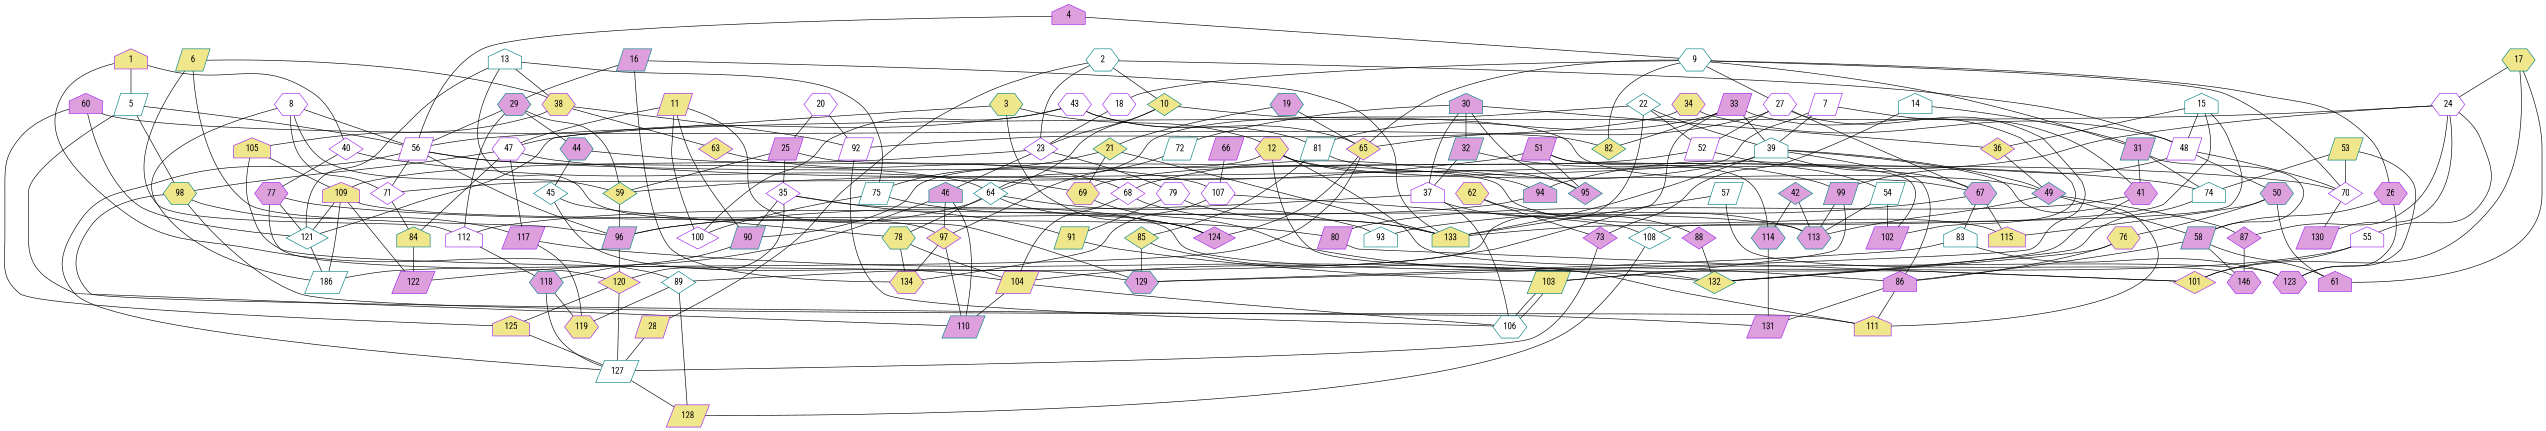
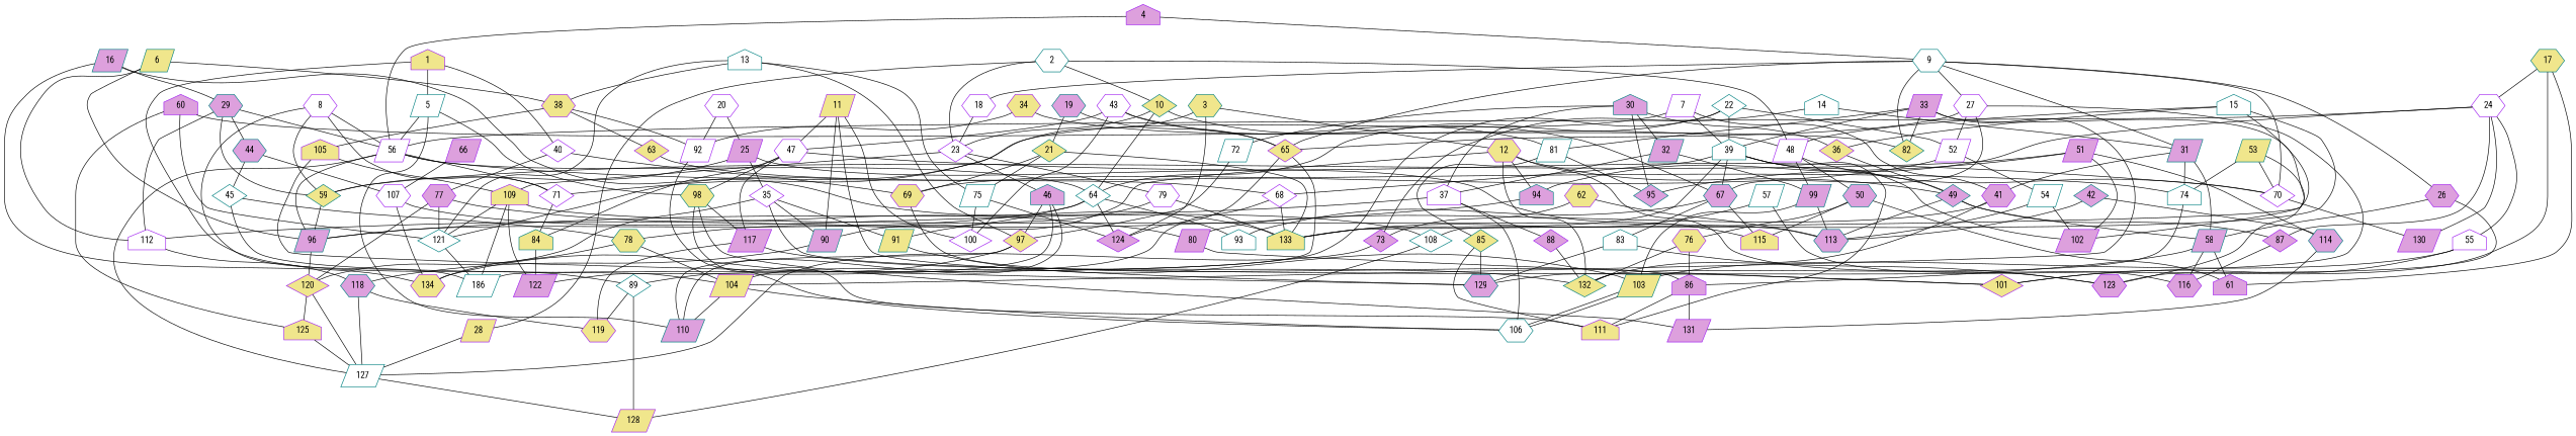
  graph {
    fontname="Roboto Condensed"
    node [color=purple fillcolor=white fontname="Roboto Condensed" shape=parallelogram style=filled]
    edge [fontname="Roboto Condensed"]
    1 [fillcolor=khaki shape=house]
    5 [color=teal]
    40 [shape=diamond]
    89 [color=teal shape=diamond]
    56
    98 [color=teal fillcolor=khaki shape=hexagon]
    110 [color=teal fillcolor=plum]
    69 [fillcolor=khaki shape=hexagon]
    77 [fillcolor=plum shape=hexagon]
    119 [fillcolor=khaki shape=hexagon]
    128 [fillcolor=khaki]
    2 [color=teal shape=hexagon]
    10 [color=teal fillcolor=khaki shape=diamond]
    23 [shape=diamond]
    28 [fillcolor=khaki]
    48
    64 [color=teal shape=diamond]
    67 [color=teal fillcolor=plum shape=hexagon]
    46 [color=teal fillcolor=plum shape=house]
    79 [shape=hexagon]
    109 [fillcolor=khaki shape=house]
    127 [color=teal]
    70 [shape=diamond]
    99 [color=teal fillcolor=plum]
    50 [color=teal fillcolor=plum shape=hexagon]
    3 [color=teal fillcolor=khaki shape=hexagon]
    12 [fillcolor=khaki shape=hexagon]
    121 [color=teal shape=diamond]
    124 [fillcolor=plum shape=diamond]
    90 [color=teal fillcolor=plum]
    49 [color=teal fillcolor=plum shape=diamond]
    94 [color=teal fillcolor=plum shape=house]
    123 [fillcolor=plum shape=hexagon]
    132 [color=teal fillcolor=khaki shape=diamond]
    n35 [color=teal label=186]
    4 [fillcolor=plum shape=house]
    9 [color=teal shape=hexagon]
    18 [shape=hexagon]
    26 [fillcolor=plum shape=hexagon]
    27 [shape=hexagon]
    31 [color=teal fillcolor=plum]
    65 [fillcolor=khaki shape=diamond]
    82 [color=teal fillcolor=khaki shape=diamond]
    96 [color=teal fillcolor=plum]
    71 [shape=diamond]
    74 [color=teal shape=house]
    111 [fillcolor=khaki shape=house]
    117 [fillcolor=plum]
    131 [fillcolor=plum]
    6 [color=teal fillcolor=khaki]
    38 [fillcolor=khaki shape=hexagon]
    112 [shape=house]
    92
    63 [fillcolor=khaki shape=diamond]
    105 [fillcolor=khaki shape=house]
    120 [fillcolor=khaki shape=diamond]
    118 [color=teal fillcolor=plum shape=hexagon]
    39 [color=teal shape=house]
    7
    41 [fillcolor=plum shape=hexagon]
    133 [color=teal fillcolor=khaki shape=house]
    68 [shape=diamond]
    86 [fillcolor=plum shape=house]
    80 [fillcolor=plum]
    84 [color=teal fillcolor=khaki shape=house]
    8 [shape=hexagon]
    59 [color=teal fillcolor=khaki shape=diamond]
    58 [color=teal fillcolor=plum]
    129 [color=teal fillcolor=plum shape=hexagon]
    52
    130 [fillcolor=plum]
    78 [color=teal fillcolor=khaki shape=hexagon]
    93 [color=teal shape=house]
    115 [fillcolor=khaki shape=house]
    83 [color=teal shape=house]
    11 [fillcolor=khaki]
    47 [shape=hexagon]
    100 [shape=diamond]
    87 [fillcolor=plum shape=diamond]
    113 [color=teal fillcolor=plum shape=hexagon]
    13 [color=teal shape=house]
    75 [color=teal]
    97 [fillcolor=khaki shape=diamond]
    134 [fillcolor=khaki shape=hexagon]
    14 [color=teal shape=house]
    73 [fillcolor=plum shape=diamond]
    88 [fillcolor=plum shape=diamond]
    15 [color=teal shape=house]
    36 [fillcolor=khaki shape=diamond]
    108 [color=teal shape=diamond]
    16 [color=teal fillcolor=plum]
    29 [color=teal fillcolor=plum shape=hexagon]
    44 [color=teal fillcolor=plum shape=hexagon]
    17 [color=teal fillcolor=khaki shape=hexagon]
    24 [shape=hexagon]
    61 [fillcolor=plum shape=house]
    101 [fillcolor=khaki shape=diamond]
    55 [shape=house]
    19 [color=teal fillcolor=plum shape=hexagon]
    21 [color=teal fillcolor=khaki shape=diamond]
    20 [shape=hexagon]
    25 [fillcolor=plum]
    35 [shape=diamond]
    106 [color=teal shape=hexagon]
    22 [color=teal shape=diamond]
    54 [color=teal]
    122 [fillcolor=plum]
    91 [color=teal fillcolor=khaki]
    103 [color=teal fillcolor=khaki]
-   116 [fillcolor=plum shape=hexagon label=146]
+   116 [fillcolor=plum shape=hexagon]
    45 [color=teal shape=diamond]
    107 [shape=hexagon]
    30 [color=teal fillcolor=plum shape=house]
    32 [color=teal fillcolor=plum]
    37 [shape=house]
    72 [color=teal]
    95 [color=teal fillcolor=plum shape=diamond]
    33 [fillcolor=plum]
    81 [color=teal]
    102 [fillcolor=plum]
    104 [fillcolor=khaki]
    85 [color=teal fillcolor=khaki shape=diamond]
    34 [fillcolor=khaki shape=hexagon]
    125 [fillcolor=khaki shape=house]
    42 [color=teal fillcolor=plum shape=diamond]
    114 [color=teal fillcolor=plum shape=hexagon]
    43 [shape=hexagon]
    76 [fillcolor=khaki shape=hexagon]
    51 [fillcolor=plum]
    53 [color=teal fillcolor=khaki]
    57 [color=teal]
    60 [fillcolor=plum shape=house]
    62 [fillcolor=khaki shape=hexagon]
    66 [fillcolor=plum]
    1 -- 5
    1 -- 40
    1 -- 89
    5 -- 56
    5 -- 98
    5 -- 110
    40 -- 69
    40 -- 77
    89 -- 119
    89 -- 128
    56 -- 64
    56 -- 127
    56 -- 96
    56 -- 71
    56 -- 74
    98 -- 111
    98 -- 117
    98 -- 131
    69 -- 86
    77 -- 121
    77 -- 120
    77 -- 80
    2 -- 10
    2 -- 23
    2 -- 28
    2 -- 48
    10 -- 23
    10 -- 64
    10 -- 67
    23 -- 46
    23 -- 79
    23 -- 109
    28 -- 127
    48 -- 70
    48 -- 99
    48 -- 50
    64 -- 124
    64 -- 96
    64 -- 78
    64 -- 93
    67 -- 93
    67 -- 115
    67 -- 83
    46 -- 110
    46 -- 97
    46 -- 122
    79 -- 133
    79 -- 91
    109 -- 121
    109 -- n35
    109 -- 113
    109 -- 122
    127 -- 128
    70 -- 130
    99 -- 113
    99 -- 103
    50 -- 115
    50 -- 61
    50 -- 76
    3 -- 12
    3 -- 121
    3 -- 124
    12 -- 90
    12 -- 49
    12 -- 94
    12 -- 123
    12 -- 132
    121 -- n35
    90 -- 118
    49 -- 58
    49 -- 87
    49 -- 113
    94 -- 112
    4 -- 56
    4 -- 9
    9 -- 70
    9 -- 18
    9 -- 26
    9 -- 27
    9 -- 31
    9 -- 65
    9 -- 82
    18 -- 23
    26 -- 123
    26 -- 58
    27 -- 67
    27 -- 65
    27 -- 129
    27 -- 52
    31 -- 74
    31 -- 41
    31 -- 58
    65 -- 124
    65 -- n35
    96 -- 120
    71 -- 84
    74 -- 132
    117 -- 119
    117 -- 132
    6 -- 96
    6 -- 38
    6 -- 112
    38 -- 92
    38 -- 63
    38 -- 105
    112 -- 118
    92 -- 106
    63 -- 68
    105 -- 109
    105 -- 129
    120 -- 127
    120 -- 125
    118 -- 119
    118 -- 127
    39 -- 67
    39 -- 49
    39 -- 111
    39 -- 133
    39 -- 68
-   39 -- 86
+   39 -- 102
    7 -- 71
    7 -- 39
    7 -- 41
    41 -- 132
    41 -- 80
    68 -- 133
    68 -- 104
    86 -- 111
    86 -- 131
    80 -- 101
    84 -- 122
    8 -- 56
    8 -- n35
    8 -- 71
    8 -- 59
    59 -- 96
    58 -- 86
    58 -- 61
    58 -- 116
    52 -- 69
    52 -- 54
    78 -- 134
    78 -- 104
    83 -- 123
    83 -- 129
    11 -- 90
    11 -- 129
    11 -- 47
    11 -- 100
    47 -- 98
    47 -- 70
    47 -- 117
    47 -- 84
    87 -- 116
    13 -- 121
    13 -- 38
    13 -- 75
    13 -- 97
    75 -- 124
    75 -- 100
    97 -- 110
    97 -- 134
    14 -- 31
    14 -- 73
    73 -- 127
    88 -- 132
    15 -- 48
    15 -- 133
    15 -- 36
    15 -- 108
    36 -- 49
    108 -- 128
    16 -- 133
    16 -- 134
    16 -- 29
    29 -- 56
    29 -- 112
    29 -- 59
    29 -- 44
    44 -- 45
    44 -- 107
    17 -- 24
    17 -- 61
    17 -- 101
    24 -- 56
    24 -- 94
    24 -- 130
    24 -- 87
    24 -- 55
    55 -- 101
    55 -- 103
    19 -- 65
    19 -- 21
    21 -- 69
    21 -- 133
    21 -- 75
    20 -- 92
    20 -- 25
    25 -- 59
    25 -- 115
    25 -- 35
    35 -- 90
    35 -- 120
    35 -- 101
    35 -- 91
    22 -- 89
    22 -- 64
    22 -- 39
    22 -- 52
    54 -- 113
    54 -- 102
    91 -- 103
    103 -- 106
    103 -- 106
    45 -- 78
    45 -- 104
    107 -- 134
    107 -- 108
    30 -- 36
    30 -- 32
    30 -- 37
    30 -- 72
    30 -- 95
    32 -- 99
    32 -- 37
    37 -- 96
    37 -- 88
    37 -- 106
    72 -- 97
    33 -- 82
    33 -- 39
    33 -- 81
    33 -- 102
    33 -- 104
    81 -- 95
    81 -- 85
    104 -- 110
    104 -- 106
    85 -- 111
    85 -- 129
    34 -- 48
    34 -- 92
    125 -- 127
    42 -- 113
    42 -- 114
    114 -- 131
    43 -- 65
    43 -- 47
    43 -- 100
    43 -- 81
    76 -- 132
    76 -- 86
    51 -- 59
    51 -- 95
    51 -- 102
    51 -- 114
    53 -- 70
    53 -- 123
    53 -- 74
    57 -- 133
    57 -- 116
    60 -- 121
    60 -- 82
    60 -- 125
    62 -- 113
    62 -- 73
    66 -- 107
  }
